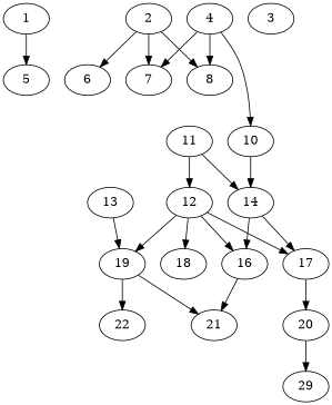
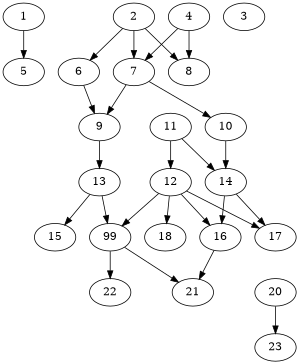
  digraph {
    node [alpha=0.16]
    1 [alpha=0.09 expect_size=18257234581618740]
    5 [alpha=0.07 expect_size=1716175030714693632]
    2 [alpha=0.03 expect_size=12737014824094272]
    6 [alpha=0.11 expect_size=26213922923085824000]
    7 [alpha=0.15 expect_size=593514714521141248000]
    8 [expect_size=351027079842850816]
+   9 [alpha=0.10 expect_size=3904789094112564]
    10 [alpha=0.10 expect_size=22088026263197888]
    13 [alpha=0.06 expect_size=2974528307560722]
    14 [alpha=0.06 expect_size=776035674121662720]
    11 [alpha=0.12 expect_size=135987763947862640]
    12 [alpha=0.05 expect_size=403104999510510665728]
    3 [alpha=0.04 expect_size=1717593131840438272000]
    4 [alpha=0.02 expect_size=18294712992320320]
-   19 [alpha=0.02 expect_size=478450415879978432]
+   19 [alpha=0.02 expect_size=478450415879978432 label=99]
+   15 [alpha=0.06 expect_size=13520110978090634]
    16 [expect_size=1246665288968382464]
    17 [alpha=0.01 expect_size=373545423477433984]
    18 [alpha=0.03 expect_size=5079266374975488000]
    21 [alpha=0.13 expect_size=8581644251729831]
    22 [expect_size=534467666140118720]
    20 [alpha=0.17 expect_size=988161648871881728]
-   23 [alpha=0.04 expect_size=551497277634510848000 label=29]
+   23 [alpha=0.04 expect_size=551497277634510848000]
    1 -> 5
    2 -> 6
    2 -> 7
    2 -> 8
-   4 -> 10
+   6 -> 9
+   7 -> 9
+   7 -> 10
+   9 -> 13
    10 -> 14
    13 -> 19
+   13 -> 15
    14 -> 16
    14 -> 17
    11 -> 14
    11 -> 12
    12 -> 19
    12 -> 16
    12 -> 17
    12 -> 18
    4 -> 7
    4 -> 8
    19 -> 21
    19 -> 22
    16 -> 21
-   17 -> 20
    20 -> 23
  }
